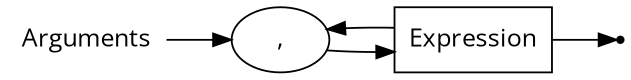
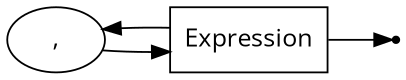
  digraph {
    rankdir=LR
    fontname="Open Sans"
    node [fontname="Open Sans"]
    edge [fontname="Open Sans"]
-   n1 [label=Arguments shape=plaintext]
    n2 [label="," shape=oval]
    end [shape=point]
    n4 [label=Expression shape=box]
-   n1 -> n2
    n2 -> n4
    n4 -> n2
    n4 -> end
  }
